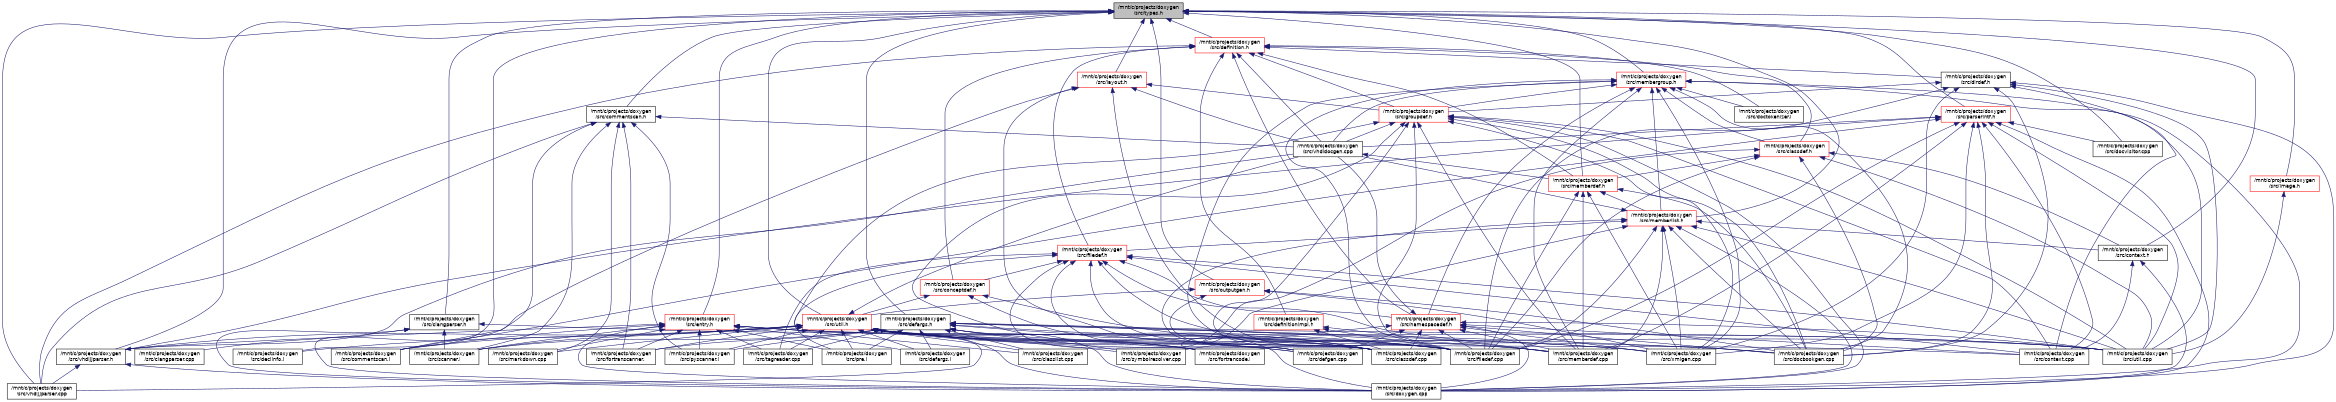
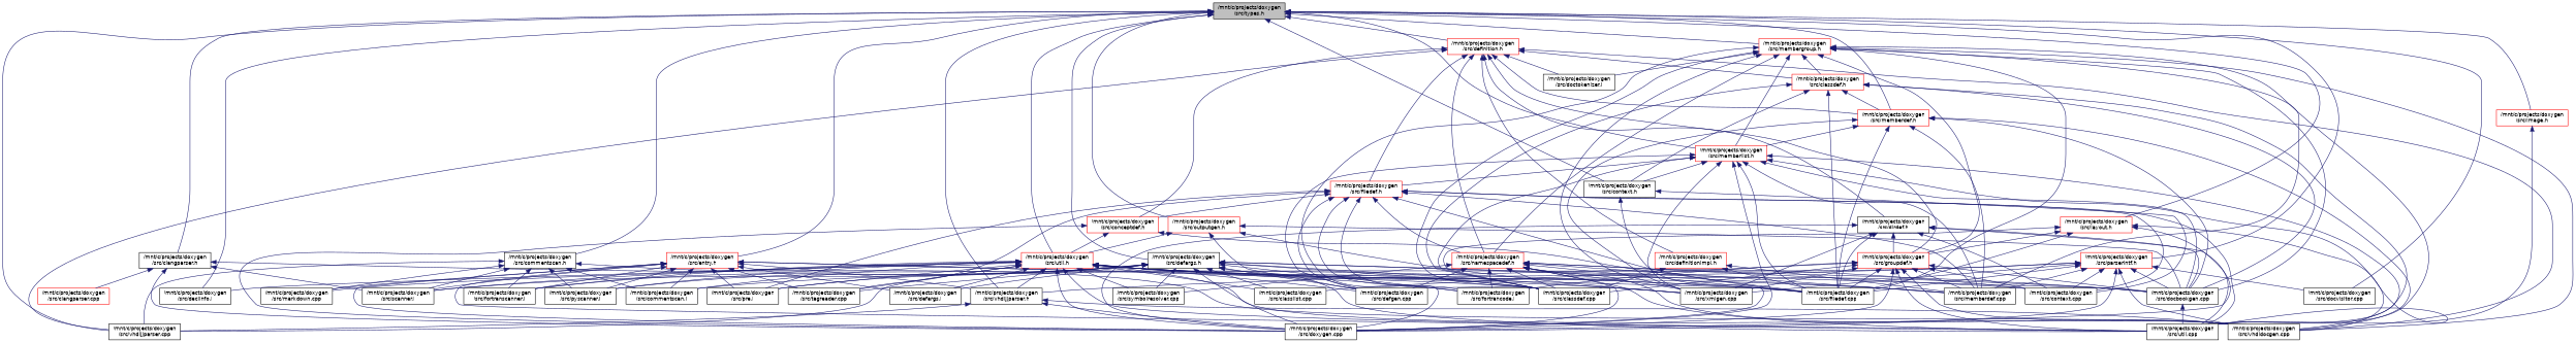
  digraph {
    node [color=black fillcolor=white fontname=Helvetica fontsize=10 shape=record style=filled]
    edge [color=midnightblue dir=back fontname=Helvetica fontsize=10 labelfontname=Helvetica labelfontsize=10 style=solid]
    n1 [fillcolor=grey75 fontcolor=black height=0.2 label="/mnt/c/projects/doxygen\l/src/types.h" width=0.4]
    n2 [height=0.2 label="/mnt/c/projects/doxygen\l/src/clangparser.h" width=0.4]
    n3 [height=0.2 label="/mnt/c/projects/doxygen\l/src/commentscan.h" width=0.4]
    n4 [height=0.2 label="/mnt/c/projects/doxygen\l/src/vhdljjparser.cpp" width=0.4]
    n5 [height=0.2 label="/mnt/c/projects/doxygen\l/src/context.h" width=0.4]
    n6 [height=0.2 label="/mnt/c/projects/doxygen\l/src/declinfo.l" width=0.4]
    n7 [height=0.2 label="/mnt/c/projects/doxygen\l/src/defargs.h" width=0.4]
    n8 [color=red height=0.2 label="/mnt/c/projects/doxygen\l/src/definition.h" width=0.4]
    n9 [color=red height=0.2 label="/mnt/c/projects/doxygen\l/src/memberdef.h" width=0.4]
    n10 [color=red height=0.2 label="/mnt/c/projects/doxygen\l/src/memberlist.h" width=0.4]
    n11 [color=red height=0.2 label="/mnt/c/projects/doxygen\l/src/util.h" width=0.4]
    n12 [height=0.2 label="/mnt/c/projects/doxygen\l/src/docvisitor.cpp" width=0.4]
    n13 [height=0.2 label="/mnt/c/projects/doxygen\l/src/vhdljjparser.h" width=0.4]
    n14 [color=red height=0.2 label="/mnt/c/projects/doxygen\l/src/entry.h" width=0.4]
    n15 [color=red height=0.2 label="/mnt/c/projects/doxygen\l/src/image.h" width=0.4]
    n16 [color=red height=0.2 label="/mnt/c/projects/doxygen\l/src/layout.h" width=0.4]
    n17 [color=red height=0.2 label="/mnt/c/projects/doxygen\l/src/membergroup.h" width=0.4]
    n18 [color=red height=0.2 label="/mnt/c/projects/doxygen\l/src/outputgen.h" width=0.4]
    n19 [color=red height=0.2 label="/mnt/c/projects/doxygen\l/src/parserintf.h" width=0.4]
-   n20 [height=0.2 label="/mnt/c/projects/doxygen\l/src/clangparser.cpp" width=0.4]
+   n20 [color=red height=0.2 label="/mnt/c/projects/doxygen\l/src/clangparser.cpp" width=0.4]
    n21 [height=0.2 label="/mnt/c/projects/doxygen\l/src/doxygen.cpp" width=0.4]
    n22 [height=0.2 label="/mnt/c/projects/doxygen\l/src/filedef.cpp" width=0.4]
    n23 [height=0.2 label="/mnt/c/projects/doxygen\l/src/scanner.l" width=0.4]
    n24 [height=0.2 label="/mnt/c/projects/doxygen\l/src/commentscan.l" width=0.4]
    n25 [height=0.2 label="/mnt/c/projects/doxygen\l/src/fortranscanner.l" width=0.4]
    n26 [height=0.2 label="/mnt/c/projects/doxygen\l/src/markdown.cpp" width=0.4]
    n27 [height=0.2 label="/mnt/c/projects/doxygen\l/src/pyscanner.l" width=0.4]
    n28 [height=0.2 label="/mnt/c/projects/doxygen\l/src/vhdldocgen.cpp" width=0.4]
    n29 [height=0.2 label="/mnt/c/projects/doxygen\l/src/context.cpp" width=0.4]
    n30 [height=0.2 label="/mnt/c/projects/doxygen\l/src/classdef.cpp" width=0.4]
    n31 [height=0.2 label="/mnt/c/projects/doxygen\l/src/classlist.cpp" width=0.4]
    n32 [height=0.2 label="/mnt/c/projects/doxygen\l/src/defargs.l" width=0.4]
    n33 [height=0.2 label="/mnt/c/projects/doxygen\l/src/defgen.cpp" width=0.4]
    n34 [height=0.2 label="/mnt/c/projects/doxygen\l/src/docbookgen.cpp" width=0.4]
    n35 [height=0.2 label="/mnt/c/projects/doxygen\l/src/fortrancode.l" width=0.4]
    n36 [height=0.2 label="/mnt/c/projects/doxygen\l/src/memberdef.cpp" width=0.4]
    n37 [height=0.2 label="/mnt/c/projects/doxygen\l/src/pre.l" width=0.4]
    n38 [height=0.2 label="/mnt/c/projects/doxygen\l/src/symbolresolver.cpp" width=0.4]
    n39 [height=0.2 label="/mnt/c/projects/doxygen\l/src/tagreader.cpp" width=0.4]
    n40 [height=0.2 label="/mnt/c/projects/doxygen\l/src/util.cpp" width=0.4]
    n41 [height=0.2 label="/mnt/c/projects/doxygen\l/src/xmlgen.cpp" width=0.4]
    n42 [color=red height=0.2 label="/mnt/c/projects/doxygen\l/src/classdef.h" width=0.4]
    n43 [color=red height=0.2 label="/mnt/c/projects/doxygen\l/src/filedef.h" width=0.4]
    n44 [color=red height=0.2 label="/mnt/c/projects/doxygen\l/src/conceptdef.h" width=0.4]
    n45 [color=red height=0.2 label="/mnt/c/projects/doxygen\l/src/namespacedef.h" width=0.4]
    n46 [color=red height=0.2 label="/mnt/c/projects/doxygen\l/src/definitionimpl.h" width=0.4]
    n47 [height=0.2 label="/mnt/c/projects/doxygen\l/src/dirdef.h" width=0.4]
    n48 [color=red height=0.2 label="/mnt/c/projects/doxygen\l/src/groupdef.h" width=0.4]
    n49 [height=0.2 label="/mnt/c/projects/doxygen\l/src/doctokenizer.l" width=0.4]
    n1 -> n2
    n1 -> n3
    n1 -> n4
    n1 -> n5
    n1 -> n6
    n1 -> n7
    n1 -> n8
    n1 -> n9
    n1 -> n10
    n1 -> n11
    n1 -> n12
    n1 -> n13
    n1 -> n14
    n1 -> n15
    n1 -> n16
    n1 -> n17
    n1 -> n18
    n1 -> n19
    n2 -> n20
    n2 -> n21
    n2 -> n22
    n2 -> n23
    n3 -> n4
    n3 -> n23
    n3 -> n24
    n3 -> n25
    n3 -> n26
    n3 -> n27
    n3 -> n28
    n5 -> n21
    n5 -> n29
    n7 -> n21
    n7 -> n23
    n7 -> n25
    n7 -> n27
    n7 -> n30
    n7 -> n31
    n7 -> n32
    n7 -> n33
    n7 -> n34
    n7 -> n35
    n7 -> n36
    n7 -> n37
    n7 -> n38
    n7 -> n39
    n7 -> n40
    n7 -> n41
    n8 -> n4
    n8 -> n9
    n8 -> n28
    n8 -> n42
    n8 -> n43
    n8 -> n44
    n8 -> n45
    n8 -> n46
    n8 -> n47
    n8 -> n48
    n8 -> n49
    n9 -> n10
    n9 -> n22
-   n28 -> n9
+   n9 -> n28
    n9 -> n34
    n9 -> n36
    n9 -> n41
    n10 -> n5
    n10 -> n21
    n10 -> n22
    n10 -> n28
    n10 -> n30
    n10 -> n33
    n10 -> n34
    n10 -> n36
    n10 -> n40
    n10 -> n41
    n10 -> n43
    n11 -> n4
    n11 -> n6
    n11 -> n13
    n11 -> n21
    n11 -> n22
    n11 -> n23
    n11 -> n24
    n11 -> n25
    n11 -> n26
    n11 -> n27
    n11 -> n28
    n11 -> n29
    n11 -> n30
    n11 -> n31
    n11 -> n32
    n11 -> n33
    n11 -> n34
    n11 -> n35
    n11 -> n36
    n11 -> n37
    n11 -> n38
    n11 -> n39
    n11 -> n40
    n11 -> n41
    n13 -> n4
    n13 -> n21
    n13 -> n28
    n14 -> n13
    n14 -> n21
    n14 -> n22
    n14 -> n23
    n14 -> n24
    n14 -> n25
    n14 -> n26
    n14 -> n27
    n14 -> n30
    n14 -> n32
    n14 -> n37
    n14 -> n39
    n14 -> n40
    n15 -> n40
    n16 -> n21
    n16 -> n22
    n16 -> n28
    n16 -> n30
    n16 -> n48
    n17 -> n10
    n17 -> n21
    n17 -> n22
    n17 -> n28
    n17 -> n30
    n17 -> n34
    n17 -> n36
    n17 -> n40
    n17 -> n41
    n17 -> n42
    n17 -> n45
    n17 -> n48
    n17 -> n49
    n18 -> n11
    n18 -> n33
    n18 -> n34
    n18 -> n41
    n19 -> n12
    n19 -> n13
    n19 -> n21
    n19 -> n22
    n19 -> n24
    n19 -> n28
    n19 -> n29
    n19 -> n34
    n19 -> n36
-   n19 -> n40
+   n34 -> n40
    n19 -> n41
    n42 -> n5
    n42 -> n9
    n42 -> n22
    n42 -> n30
    n42 -> n34
    n42 -> n40
    n43 -> n22
    n43 -> n29
    n43 -> n30
    n43 -> n33
    n43 -> n35
    n43 -> n36
    n43 -> n37
    n43 -> n39
    n43 -> n40
    n43 -> n44
    n43 -> n45
    n44 -> n11
    n44 -> n21
    n44 -> n22
    n45 -> n21
    n45 -> n22
    n45 -> n28
    n45 -> n29
    n45 -> n30
    n45 -> n33
    n45 -> n34
+   n45 -> n35
    n45 -> n36
    n45 -> n38
    n45 -> n40
    n45 -> n41
    n46 -> n22
    n46 -> n30
    n46 -> n36
    n47 -> n21
    n47 -> n22
    n47 -> n29
    n47 -> n34
    n47 -> n40
    n47 -> n41
    n47 -> n48
    n48 -> n21
    n48 -> n22
    n48 -> n28
    n48 -> n29
    n48 -> n30
    n48 -> n31
    n48 -> n34
    n48 -> n35
    n48 -> n36
    n48 -> n40
    n48 -> n41
  }
